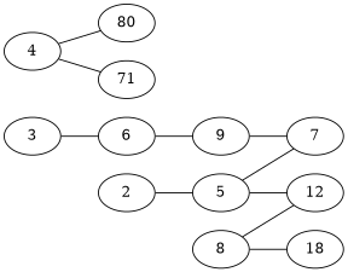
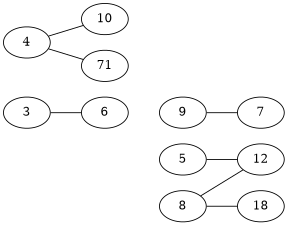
  graph {
    rankdir=LR
    node [chem=N]
    edge [valence=1]
    5 [chem=C]
-   2
    6 [chem=C]
    3
-   10 [chem=H label=80]
+   10 [chem=H]
    4
    n7 [chem=H label=71]
    7
    12 [chem=H]
    9 [chem=Cl]
    8
    n12 [chem=H label=18]
-   5 -- 7 [valence=2]
    5 -- 12
-   2 -- 5
-   6 -- 9
    3 -- 6 [valence=2]
    4 -- 10
    4 -- n7
    9 -- 7
    8 -- 12
    8 -- n12
  }
